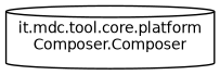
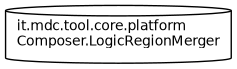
  digraph {
    rankdir=LR
-   n1 [color=black fillcolor=white fontname=Helvetica fontsize=10 height=0.2 label="it.mdc.tool.core.platform\lComposer.Composer" shape=cylinder style=filled width=0.4]
+   n1 [color=black fillcolor=white fontname=Helvetica fontsize=10 height=0.2 label="it.mdc.tool.core.platform\lComposer.LogicRegionMerger" shape=cylinder style=filled width=0.4]
  }
